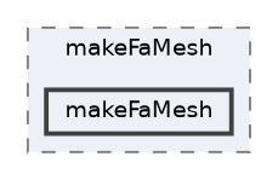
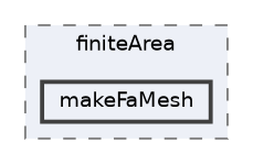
  digraph {
    compound=true
    n1 [color=grey25 fillcolor="#edf0f7" fontname=Helvetica fontsize=10 height=0.2 label=makeFaMesh shape=box style="filled,bold" width=0.4]
    subgraph cluster_1 {
      bgcolor="#edf0f7"
      fontname=Helvetica
      fontsize=10
-     label=makeFaMesh
+     label=finiteArea
      pencolor=grey50
      style="filled,dashed"
      n1
    }
  }
